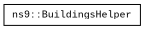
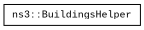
  digraph {
    rankdir=LR
    fontname="Liberation Mono"
-   n1 [color=black fillcolor=white fontname="Liberation Mono" fontsize=10 height=0.2 label="ns9::BuildingsHelper" shape=record style=filled width=0.4]
+   n1 [color=black fillcolor=white fontname="Liberation Mono" fontsize=10 height=0.2 label="ns3::BuildingsHelper" shape=record style=filled width=0.4]
  }
